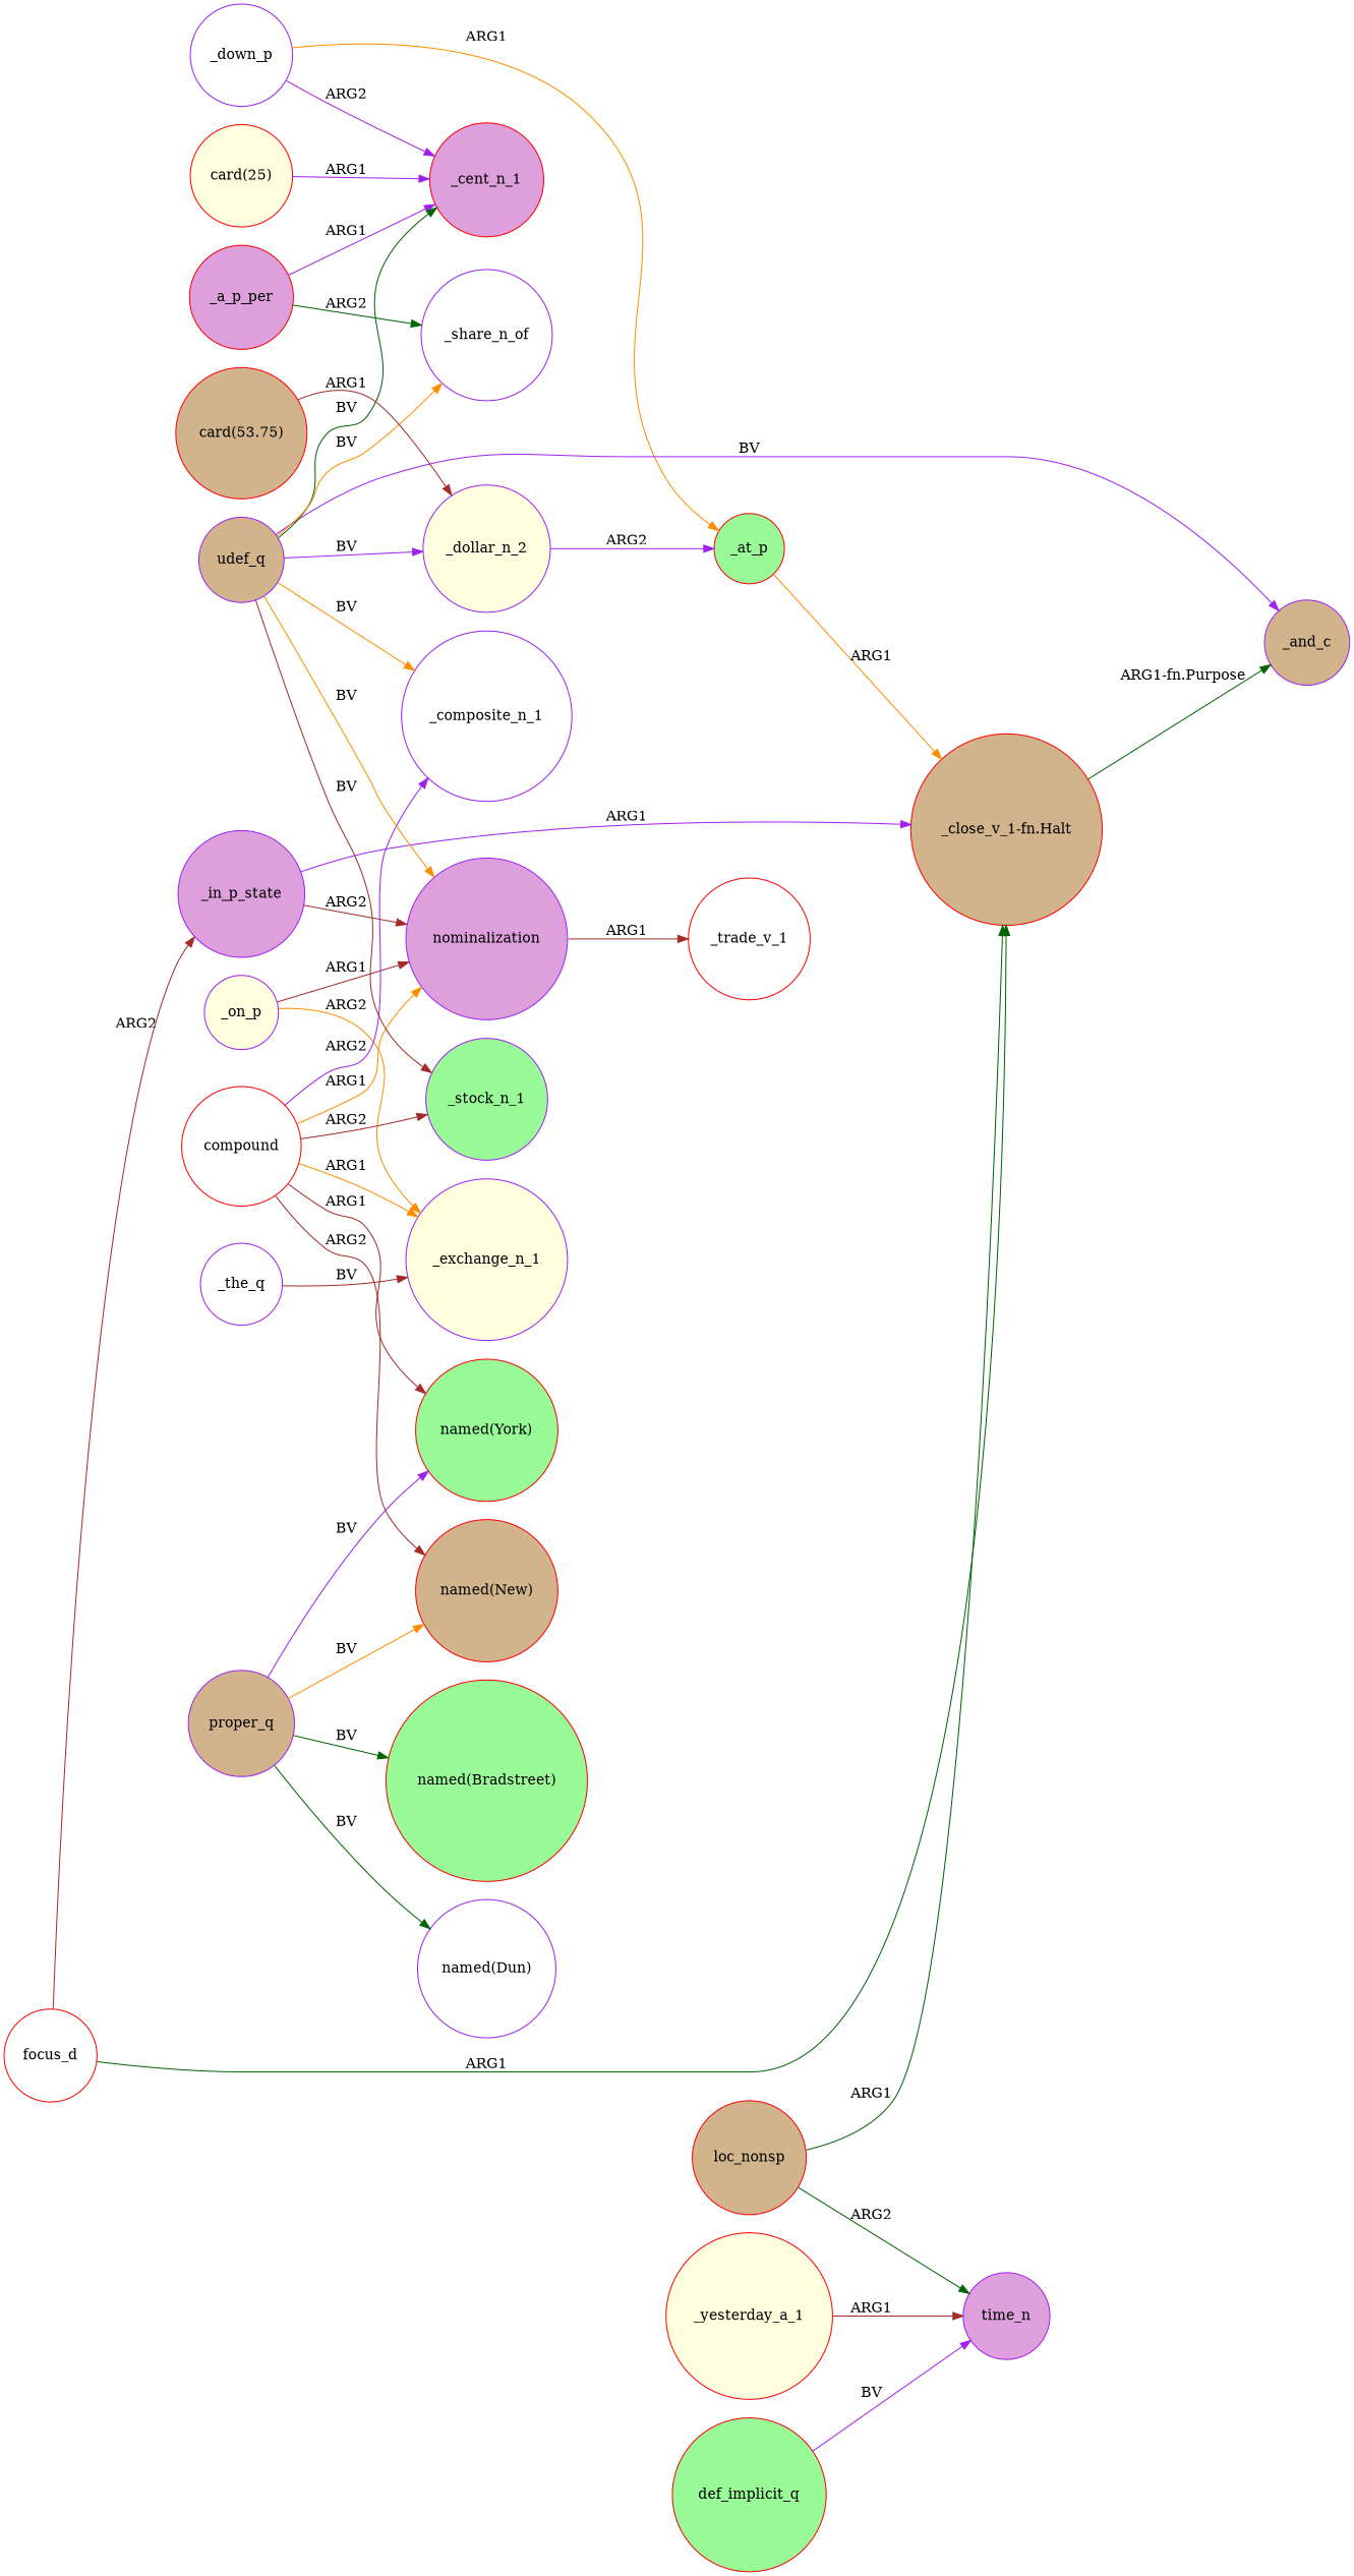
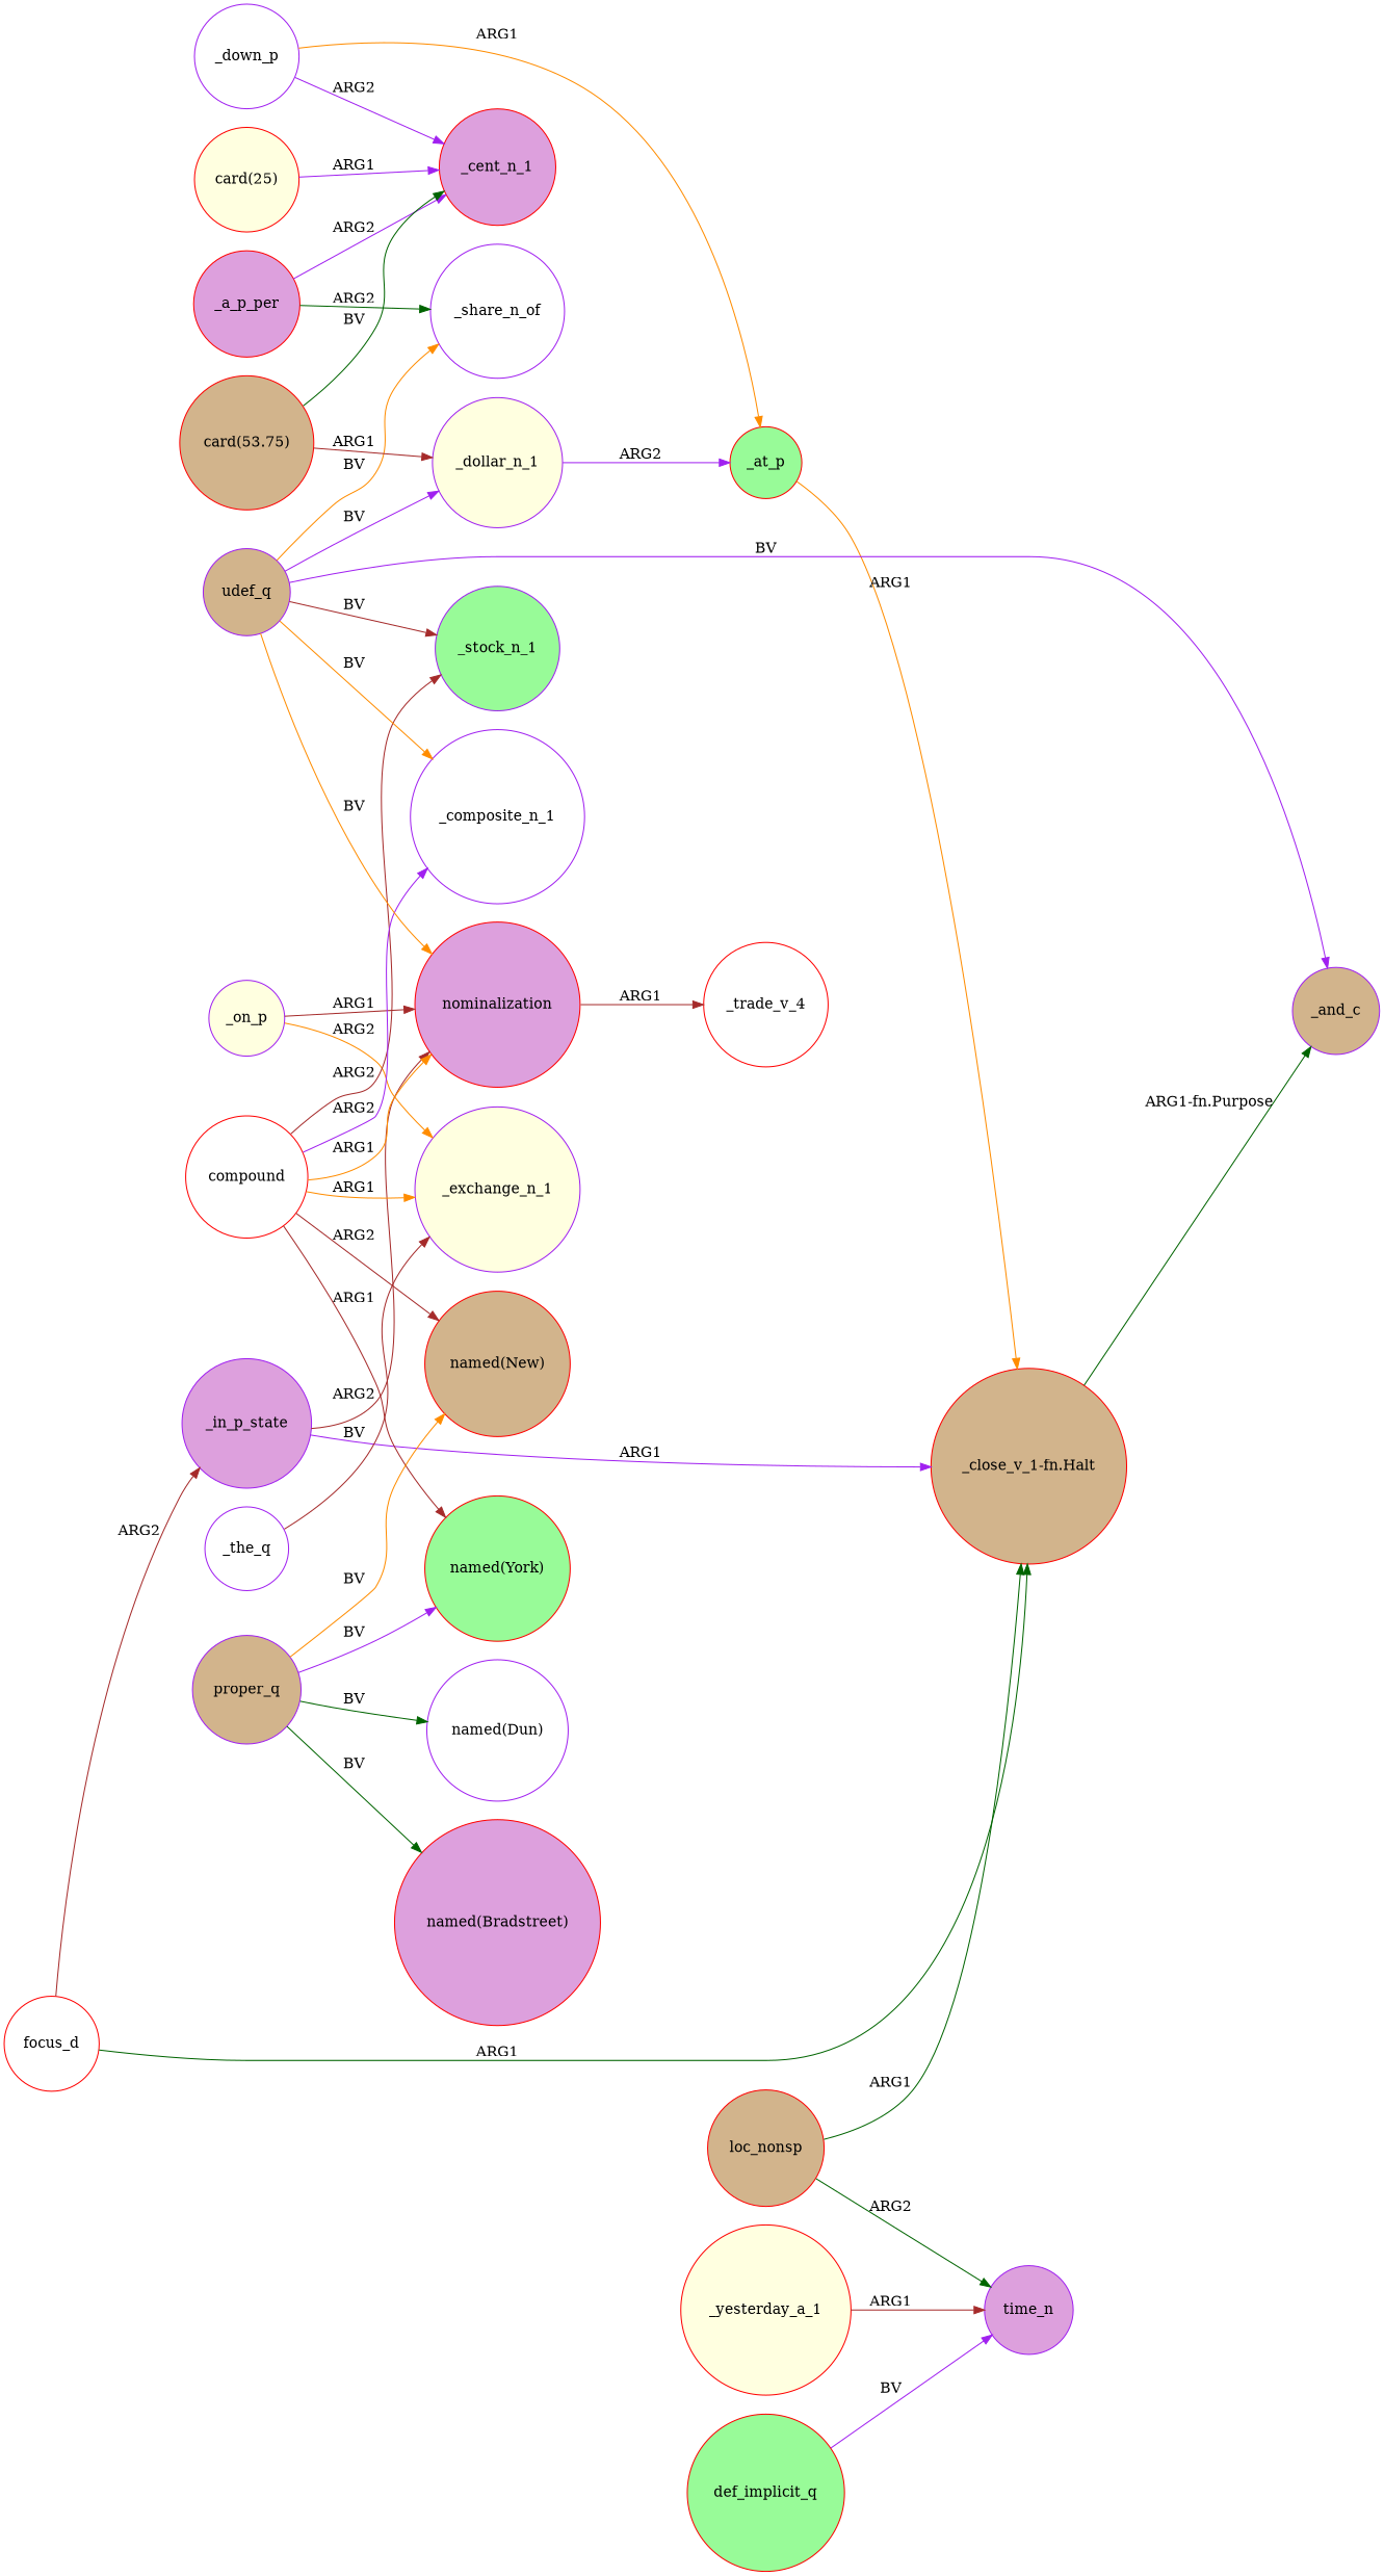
  digraph {
    rankdir=LR
    node [color=red fillcolor=white shape=circle style=filled]
    edge [color=brown]
    _on_p [color=purple fillcolor=lightyellow]
-   nominalization [color=purple fillcolor=plum]
+   nominalization [fillcolor=plum]
    _exchange_n_1 [color=purple fillcolor=lightyellow]
-   _trade_v_1
+   _trade_v_1 [label=_trade_v_4]
    _in_p_state [color=purple fillcolor=plum]
    "_close_v_1-fn.Halt" [fillcolor=tan]
    _and_c [color=purple fillcolor=tan]
    focus_d
    _a_p_per [fillcolor=plum]
    _cent_n_1 [fillcolor=plum]
    _share_n_of [color=purple]
    compound
    "named(New)" [fillcolor=tan]
    "named(York)" [fillcolor=palegreen]
    _stock_n_1 [color=purple fillcolor=palegreen]
    _composite_n_1 [color=purple]
    _down_p [color=purple]
    _at_p [fillcolor=palegreen]
-   _dollar_n_1 [color=purple fillcolor=lightyellow label=_dollar_n_2]
+   _dollar_n_1 [color=purple fillcolor=lightyellow]
    proper_q [color=purple fillcolor=tan]
-   "named(Bradstreet)" [fillcolor=palegreen]
+   "named(Bradstreet)" [fillcolor=plum]
    "named(Dun)" [color=purple]
    udef_q [color=purple fillcolor=tan]
    _yesterday_a_1 [fillcolor=lightyellow]
    time_n [color=purple fillcolor=plum]
    loc_nonsp [fillcolor=tan]
    "card(53.75)" [fillcolor=tan]
    "card(25)" [fillcolor=lightyellow]
    _the_q [color=purple]
    def_implicit_q [fillcolor=palegreen]
    _on_p -> nominalization [label=ARG1]
    _on_p -> _exchange_n_1 [color=darkorange label=ARG2]
    nominalization -> _trade_v_1 [label=ARG1]
    _in_p_state -> nominalization [label=ARG2]
    _in_p_state -> "_close_v_1-fn.Halt" [color=purple label=ARG1]
    "_close_v_1-fn.Halt" -> _and_c [color=darkgreen label="ARG1-fn.Purpose"]
    focus_d -> _in_p_state [label=ARG2]
    focus_d -> "_close_v_1-fn.Halt" [color=darkgreen label=ARG1]
-   _a_p_per -> _cent_n_1 [color=purple label=ARG1]
+   _a_p_per -> _cent_n_1 [color=purple label=ARG2]
    _a_p_per -> _share_n_of [color=darkgreen label=ARG2]
    compound -> nominalization [color=darkorange label=ARG1]
    compound -> _exchange_n_1 [color=darkorange label=ARG1]
    compound -> "named(New)" [label=ARG2]
    compound -> "named(York)" [label=ARG1]
    compound -> _stock_n_1 [label=ARG2]
    compound -> _composite_n_1 [color=purple label=ARG2]
    _down_p -> _cent_n_1 [color=purple label=ARG2]
    _down_p -> _at_p [color=darkorange label=ARG1]
    _at_p -> "_close_v_1-fn.Halt" [color=darkorange label=ARG1]
    _dollar_n_1 -> _at_p [color=purple label=ARG2]
    proper_q -> "named(New)" [color=darkorange label=BV]
    proper_q -> "named(York)" [color=purple label=BV]
    proper_q -> "named(Bradstreet)" [color=darkgreen label=BV]
    proper_q -> "named(Dun)" [color=darkgreen label=BV]
    udef_q -> nominalization [color=darkorange label=BV]
    udef_q -> _and_c [color=purple label=BV]
-   udef_q -> _cent_n_1 [color=darkgreen label=BV]
+   "card(53.75)" -> _cent_n_1 [color=darkgreen label=BV]
    udef_q -> _share_n_of [color=darkorange label=BV]
    udef_q -> _stock_n_1 [label=BV]
    udef_q -> _composite_n_1 [color=darkorange label=BV]
    udef_q -> _dollar_n_1 [color=purple label=BV]
    _yesterday_a_1 -> time_n [label=ARG1]
    loc_nonsp -> "_close_v_1-fn.Halt" [color=darkgreen label=ARG1]
    loc_nonsp -> time_n [color=darkgreen label=ARG2]
    "card(53.75)" -> _dollar_n_1 [label=ARG1]
    "card(25)" -> _cent_n_1 [color=purple label=ARG1]
    _the_q -> _exchange_n_1 [label=BV]
    def_implicit_q -> time_n [color=purple label=BV]
  }
